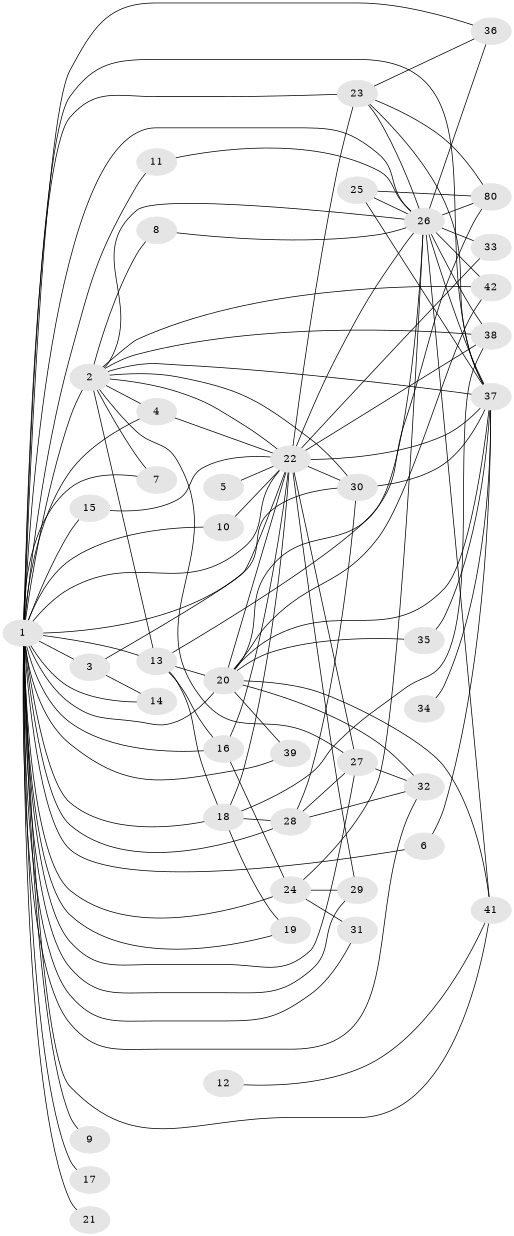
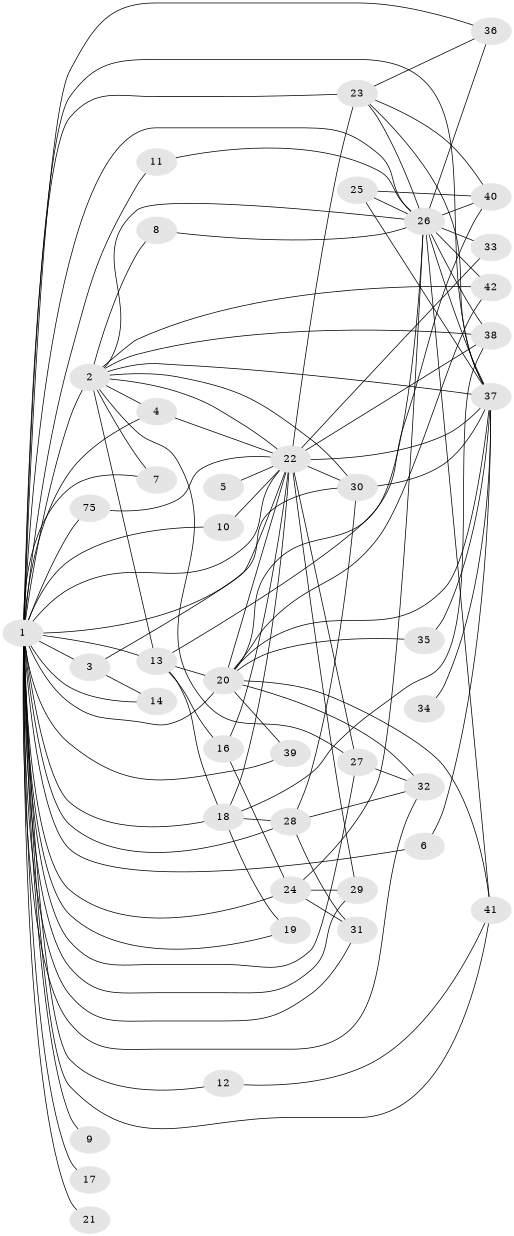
  graph {
    rankdir=LR
    node [color=gray90 style=filled]
    edge [weight=1.0]
    1
    2
    3
    4
    6
    7
    9
    10
    11
    12
    13
    14
-   15
+   15 [label=75]
    17
    18
    19
    20
    21
    22
    23
    24
    26
    27
    28
    29
    30
    31
    32
    36
    37
    39
    41
    8
    38
    42
    16
-   40 [label=80]
+   40
    35
    33
    5
    25
    34
    1 -- 2 [weight=4.0]
    1 -- 3
    1 -- 4
    1 -- 6
    1 -- 7
    1 -- 9 [weight=2.0]
    1 -- 10
    1 -- 11
-   1 -- 16
+   1 -- 12
    1 -- 13 [weight=2.0]
    1 -- 14 [weight=2.0]
    1 -- 15
    1 -- 17 [weight=2.0]
    1 -- 18
    1 -- 19
    1 -- 20 [weight=5.0]
    1 -- 21 [weight=2.0]
    1 -- 22 [weight=8.0]
    1 -- 23
    1 -- 24
    1 -- 26 [weight=4.0]
    1 -- 27 [weight=2.0]
    1 -- 28
    1 -- 29
    1 -- 30
    1 -- 31
    1 -- 32
    1 -- 36
    1 -- 37 [weight=4.0]
    1 -- 39
    1 -- 41
    2 -- 4
    2 -- 7
    2 -- 13
    2 -- 22 [weight=3.0]
    2 -- 26
    2 -- 27
    2 -- 30 [weight=2.0]
    2 -- 37
    2 -- 8
    2 -- 38
    2 -- 42
    3 -- 14
    3 -- 22
    4 -- 22
    6 -- 37
    10 -- 22
    11 -- 26
    12 -- 41
    13 -- 18
    13 -- 20
    13 -- 16
    13 -- 40
    15 -- 22
    18 -- 19
    18 -- 22
    18 -- 28
    18 -- 38
    20 -- 22 [weight=2.0]
    20 -- 26
    20 -- 32
    20 -- 37
    20 -- 39
    20 -- 41
    20 -- 42
    20 -- 35
    22 -- 23
-   22 -- 26 [weight=2.0]
    22 -- 27
    22 -- 29
    22 -- 30
    22 -- 37 [weight=2.0]
    22 -- 38
    22 -- 33 [weight=2.0]
    23 -- 26
    23 -- 36
    23 -- 37 [weight=3.0]
    23 -- 40
    24 -- 26
    24 -- 29
    24 -- 31
    26 -- 36
    26 -- 37
    26 -- 41
    26 -- 38
    26 -- 42
    26 -- 40
    26 -- 33
    27 -- 32
    28 -- 30
-   28 -- 27
+   28 -- 31
    28 -- 32
    30 -- 37
    8 -- 26
    16 -- 22 [weight=2.0]
    16 -- 24
    35 -- 37
    5 -- 22
    25 -- 26 [weight=2.0]
    25 -- 37
    25 -- 40
    34 -- 37
  }
